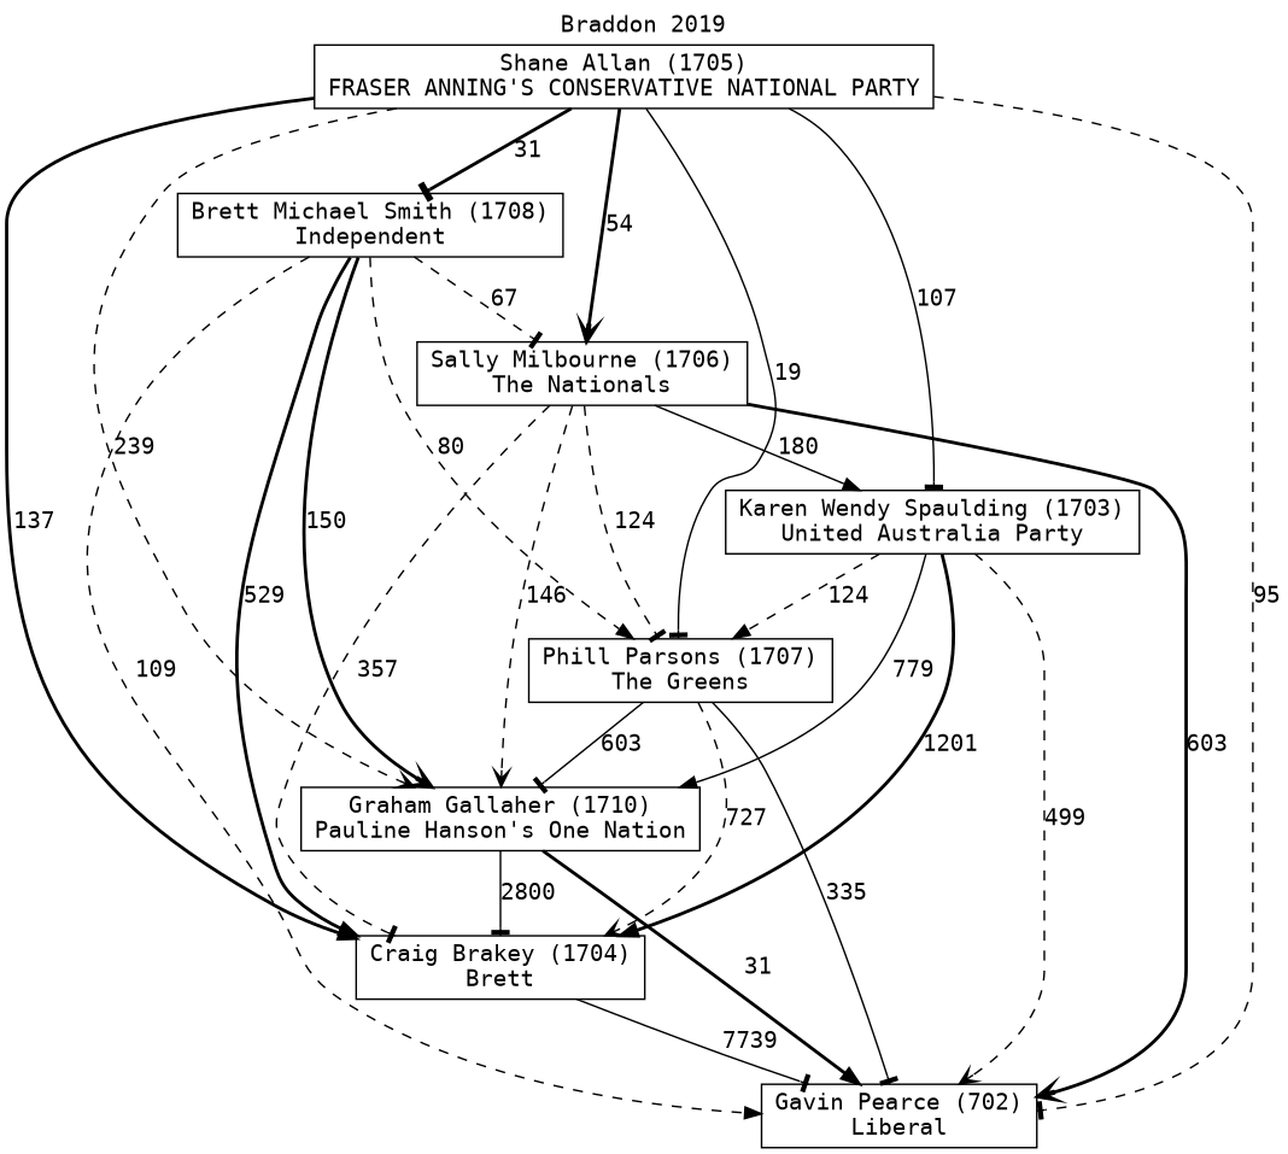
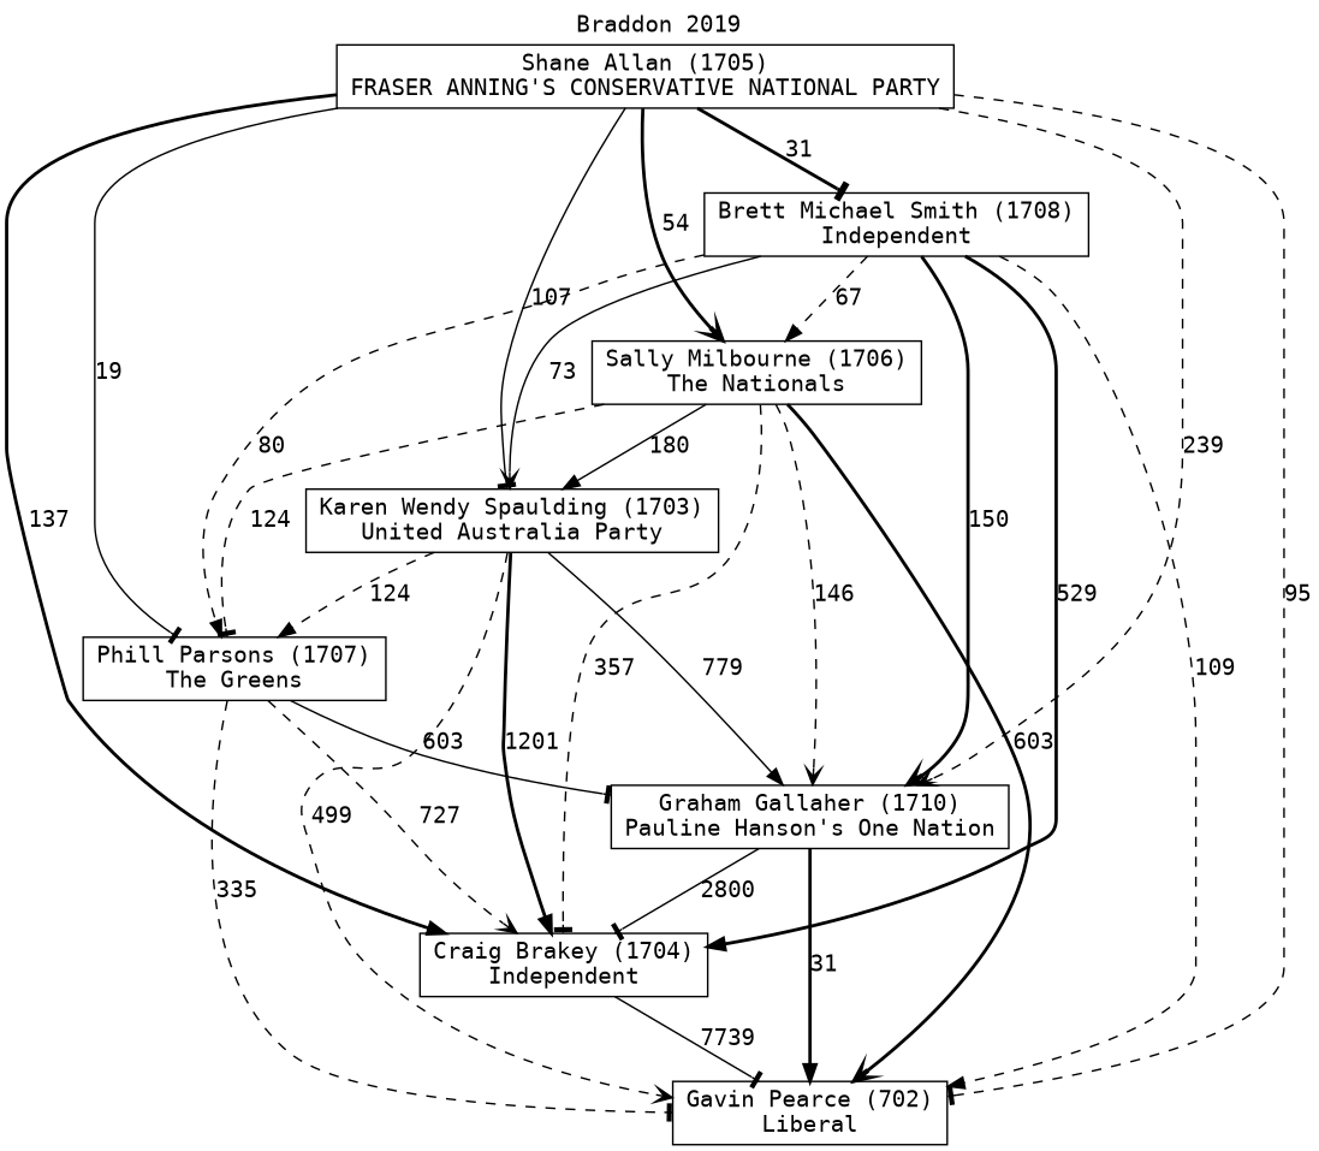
  digraph {
    fontname="DejaVu Sans Mono"
    label="Braddon 2019"
    labelloc=t
    mclimit=10
    node [fontname="DejaVu Sans Mono" shape=box]
    edge [arrowhead=tee fontname="DejaVu Sans Mono" style=dashed]
    n1 [label="Gavin Pearce (702)\nLiberal"]
-   n2 [label="Craig Brakey (1704)\nBrett"]
+   n2 [label="Craig Brakey (1704)\nIndependent"]
    n3 [label="Graham Gallaher (1710)\nPauline Hanson's One Nation"]
    n4 [label="Phill Parsons (1707)\nThe Greens"]
    n5 [label="Karen Wendy Spaulding (1703)\nUnited Australia Party"]
    n6 [label="Sally Milbourne (1706)\nThe Nationals"]
    n7 [label="Brett Michael Smith (1708)\nIndependent"]
    n8 [label="Shane Allan (1705)\nFRASER ANNING'S CONSERVATIVE NATIONAL PARTY"]
    n2 -> n1 [label=7739 style=solid]
    n3 -> n1 [arrowhead=normal label=31 style=bold]
    n3 -> n2 [label=2800 style=solid]
-   n4 -> n1 [label=335 style=solid]
+   n4 -> n1 [label=335]
    n4 -> n2 [arrowhead=vee label=727]
    n4 -> n3 [label=603 style=solid]
    n5 -> n1 [arrowhead=vee label=499]
    n5 -> n2 [arrowhead=normal label=1201 style=bold]
    n5 -> n3 [arrowhead=normal label=779 style=solid]
    n5 -> n4 [arrowhead=normal label=124]
    n6 -> n1 [arrowhead=vee label=603 style=bold]
    n6 -> n2 [label=357]
    n6 -> n3 [arrowhead=vee label=146]
    n6 -> n4 [label=124]
    n6 -> n5 [arrowhead=normal label=180 style=solid]
    n7 -> n1 [arrowhead=normal label=109]
    n7 -> n2 [arrowhead=normal label=529 style=bold]
    n7 -> n3 [arrowhead=vee label=150 style=bold]
    n7 -> n4 [arrowhead=normal label=80]
-   n7 -> n6 [label=67]
+   n7 -> n5 [arrowhead=vee label=73 style=solid]
+   n7 -> n6 [arrowhead=normal label=67]
    n8 -> n1 [label=95]
    n8 -> n2 [arrowhead=normal label=137 style=bold]
    n8 -> n3 [arrowhead=vee label=239]
    n8 -> n4 [label=19 style=solid]
    n8 -> n5 [label=107 style=solid]
    n8 -> n6 [arrowhead=vee label=54 style=bold]
    n8 -> n7 [label=31 style=bold]
  }
